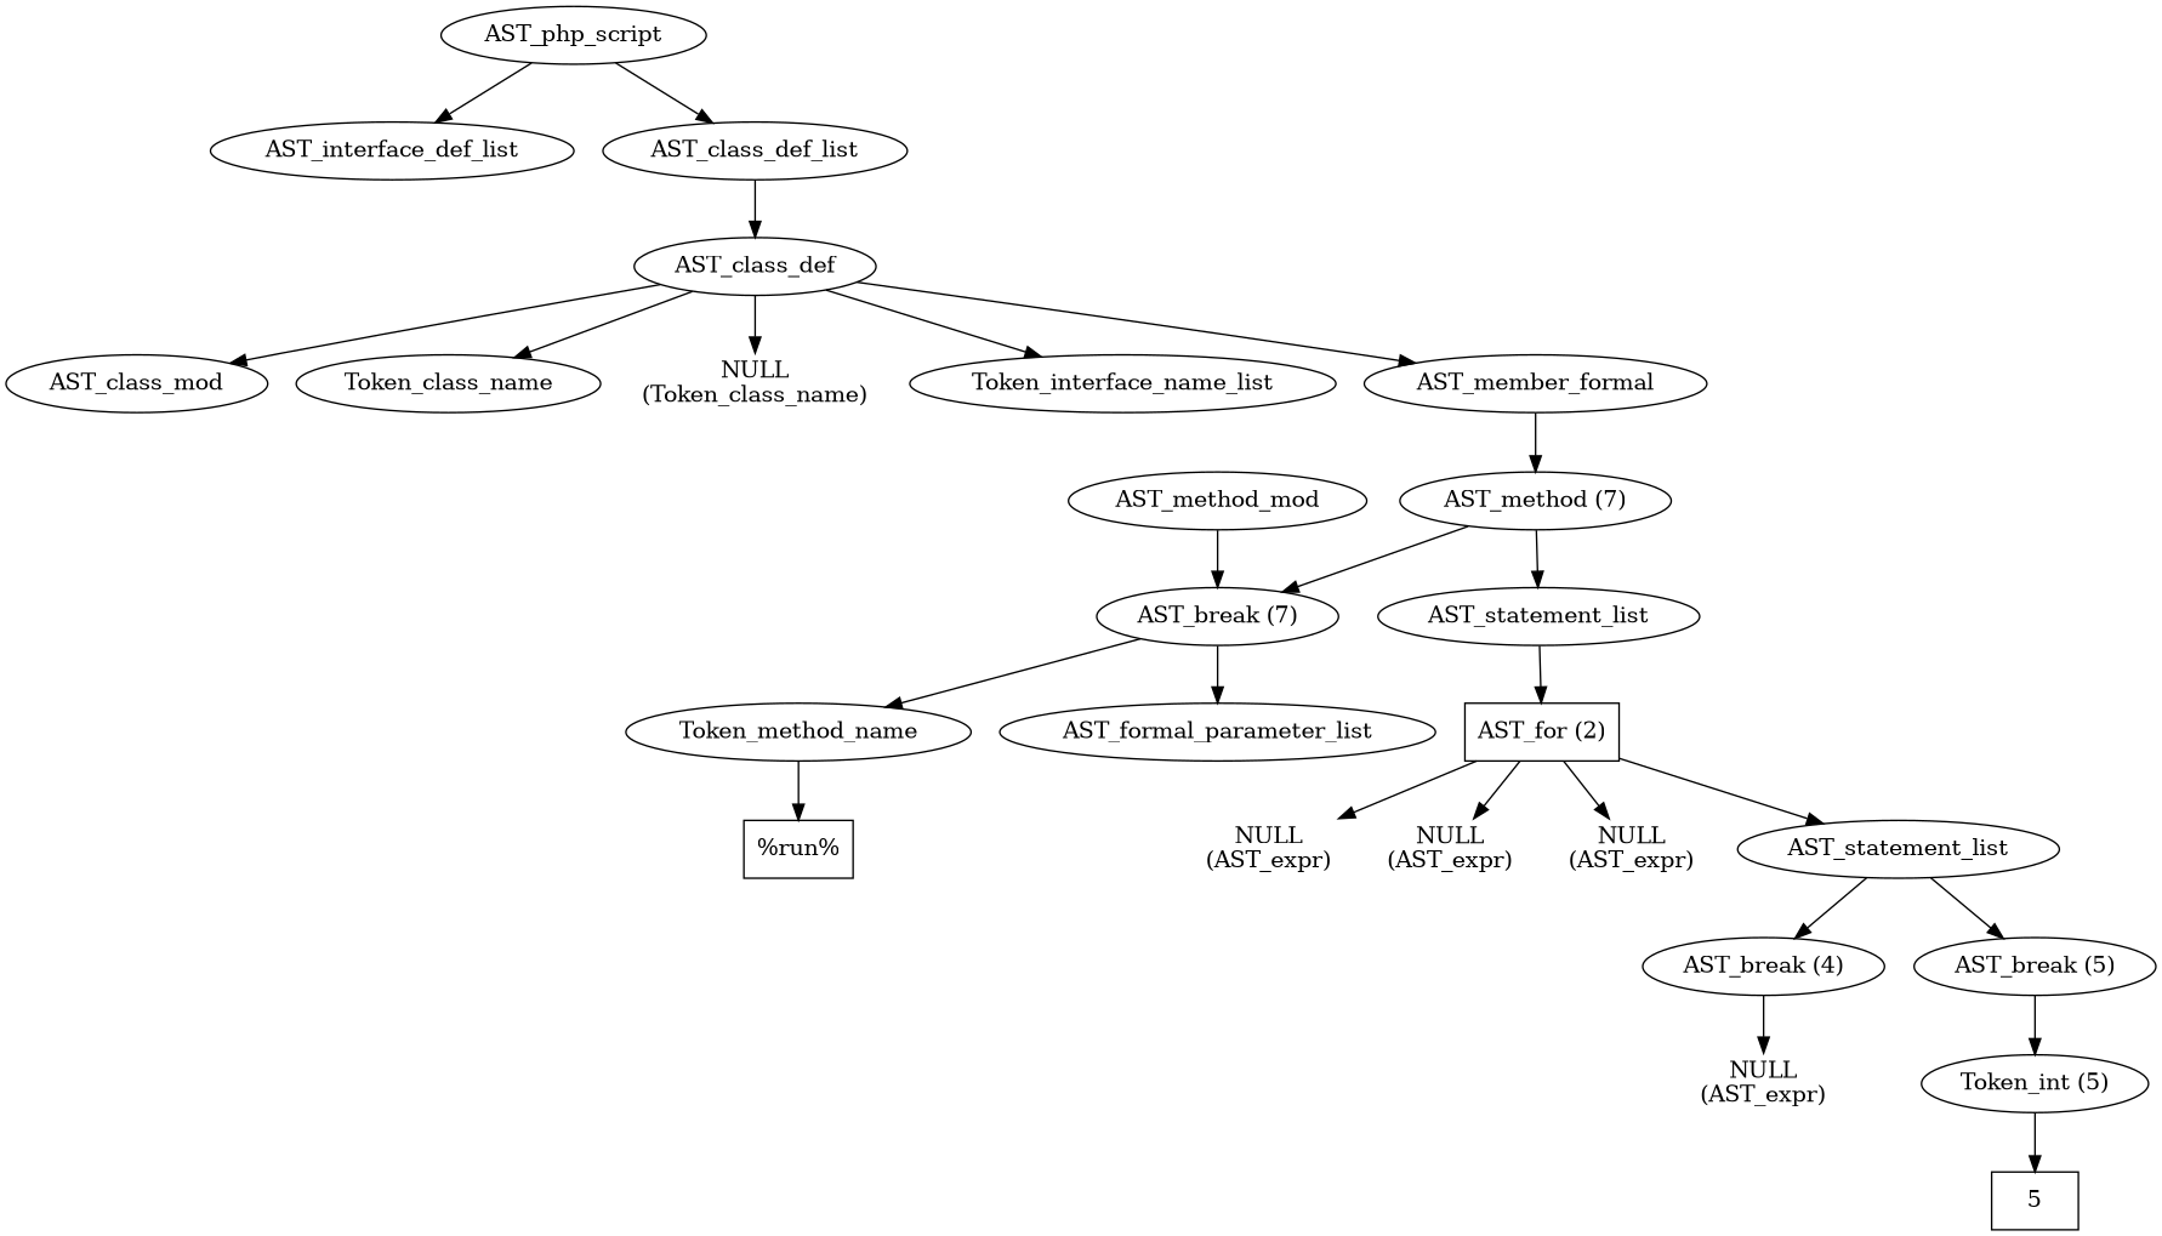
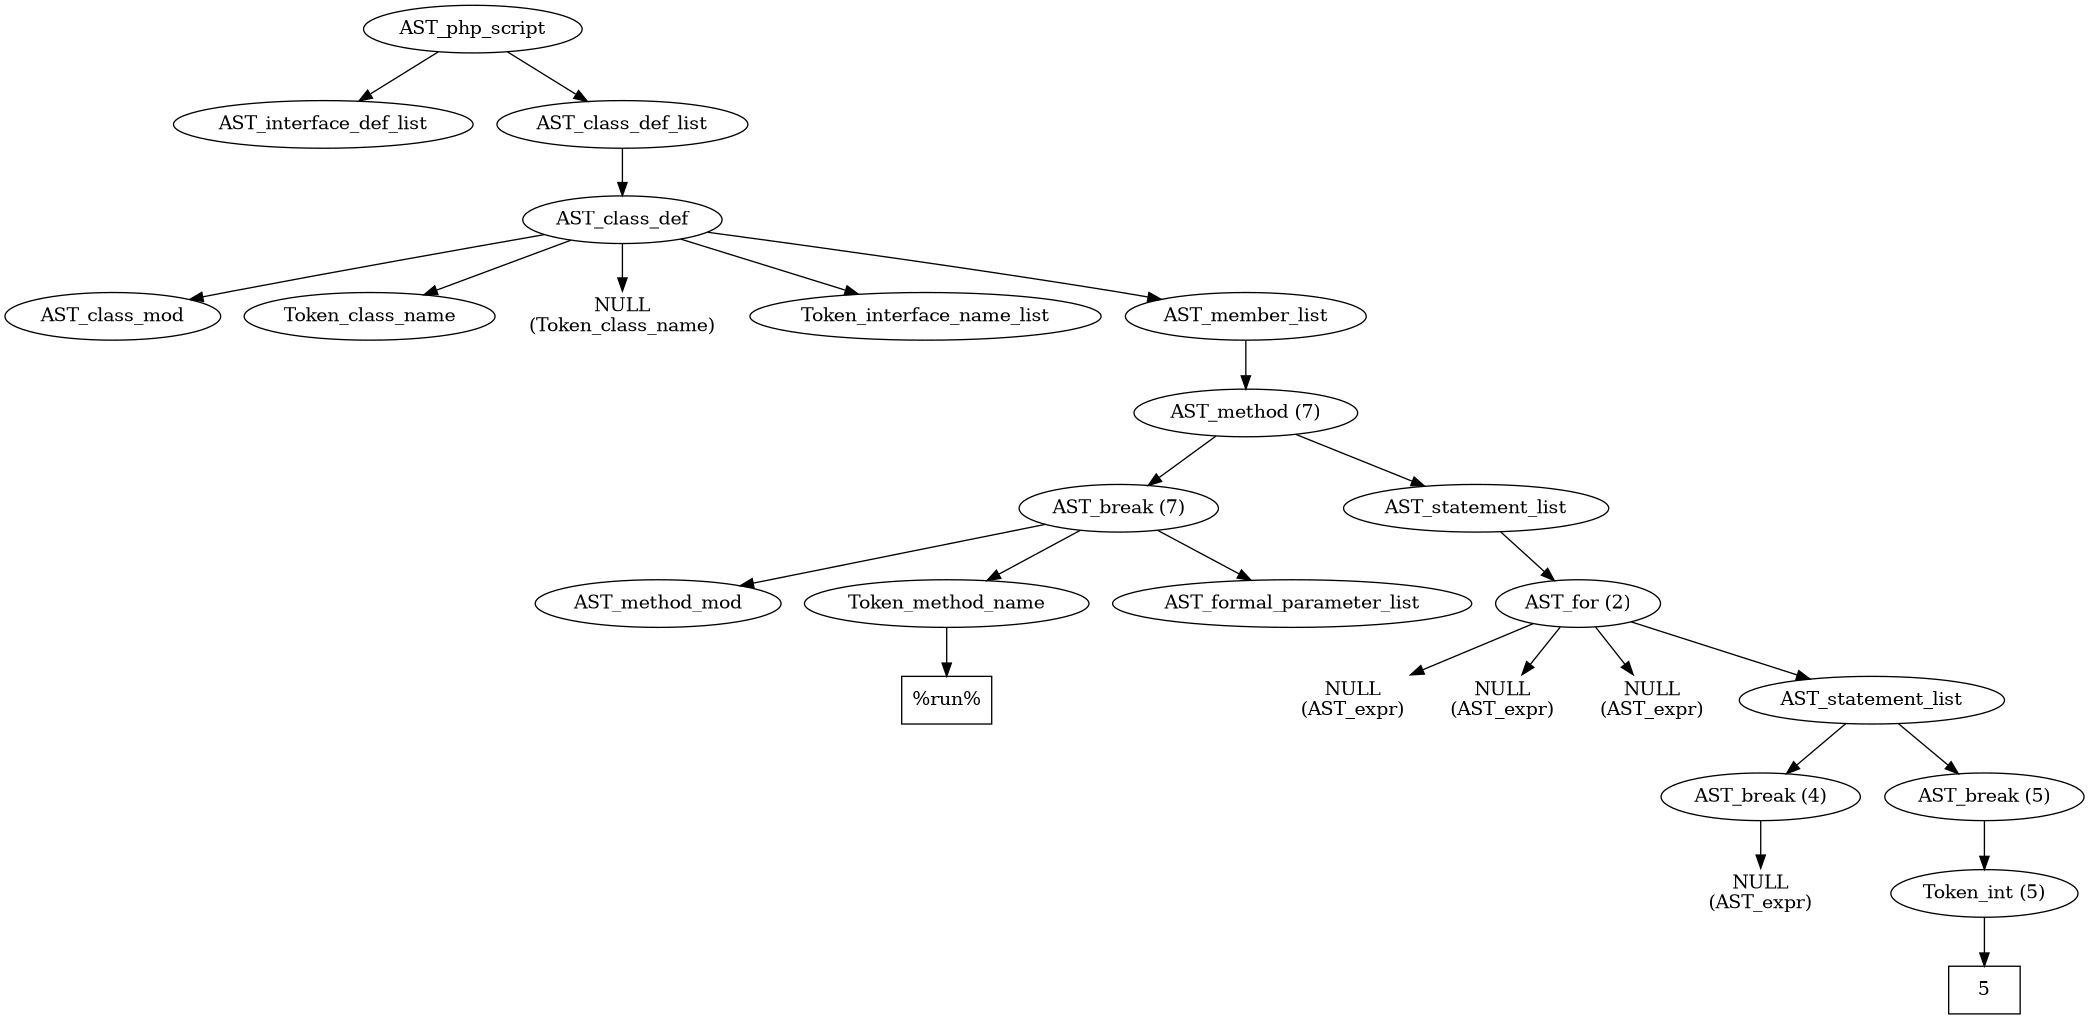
  digraph {
    n1 [label=AST_php_script]
    n2 [label=AST_interface_def_list]
    n3 [label=AST_class_def_list]
    n4 [label=AST_class_def]
    n5 [label=AST_class_mod]
    n6 [label=Token_class_name]
    n7 [label="NULL\n(Token_class_name)" shape=plaintext]
    n8 [label=Token_interface_name_list]
-   n9 [label=AST_member_formal]
+   n9 [label=AST_member_list]
    n10 [label="AST_method (7)"]
    n11 [label="AST_break (7)"]
    n12 [label=AST_statement_list]
    n13 [label=AST_method_mod]
    n14 [label=Token_method_name]
    n15 [label=AST_formal_parameter_list]
-   n16 [label="AST_for (2)" shape=box]
+   n16 [label="AST_for (2)"]
    n17 [label="%run%" shape=box]
    n18 [label="NULL\n(AST_expr)" shape=plaintext]
    n19 [label="NULL\n(AST_expr)" shape=plaintext]
    n20 [label="NULL\n(AST_expr)" shape=plaintext]
    n21 [label=AST_statement_list]
    n22 [label="AST_break (4)"]
    n23 [label="AST_break (5)"]
    n24 [label="NULL\n(AST_expr)" shape=plaintext]
    n25 [label="Token_int (5)"]
    n26 [label=5 shape=box]
    n1 -> n2
    n1 -> n3
    n3 -> n4
    n4 -> n5
    n4 -> n6
    n4 -> n7
    n4 -> n8
    n4 -> n9
    n9 -> n10
    n10 -> n11
    n10 -> n12
-   n13 -> n11
+   n11 -> n13
    n11 -> n14
    n11 -> n15
    n12 -> n16
    n14 -> n17
    n16 -> n18
    n16 -> n19
    n16 -> n20
    n16 -> n21
    n21 -> n22
    n21 -> n23
    n22 -> n24
    n23 -> n25
    n25 -> n26
  }
